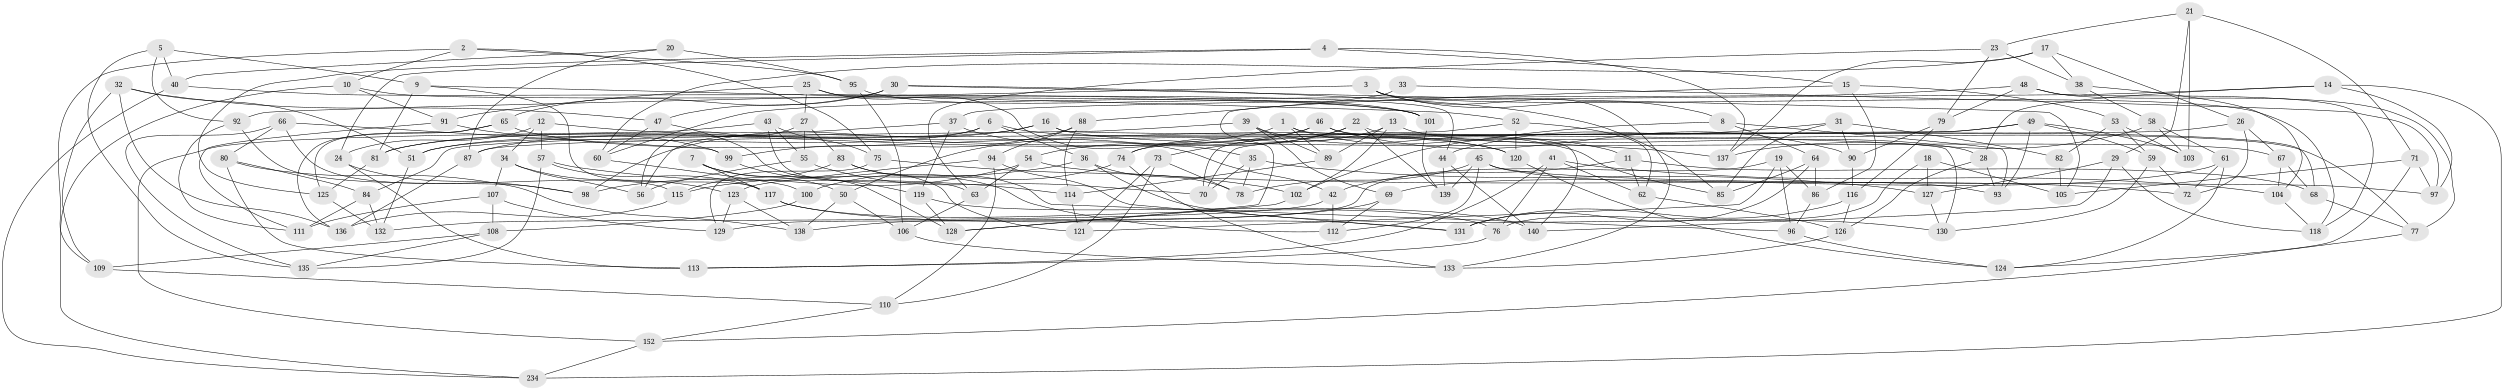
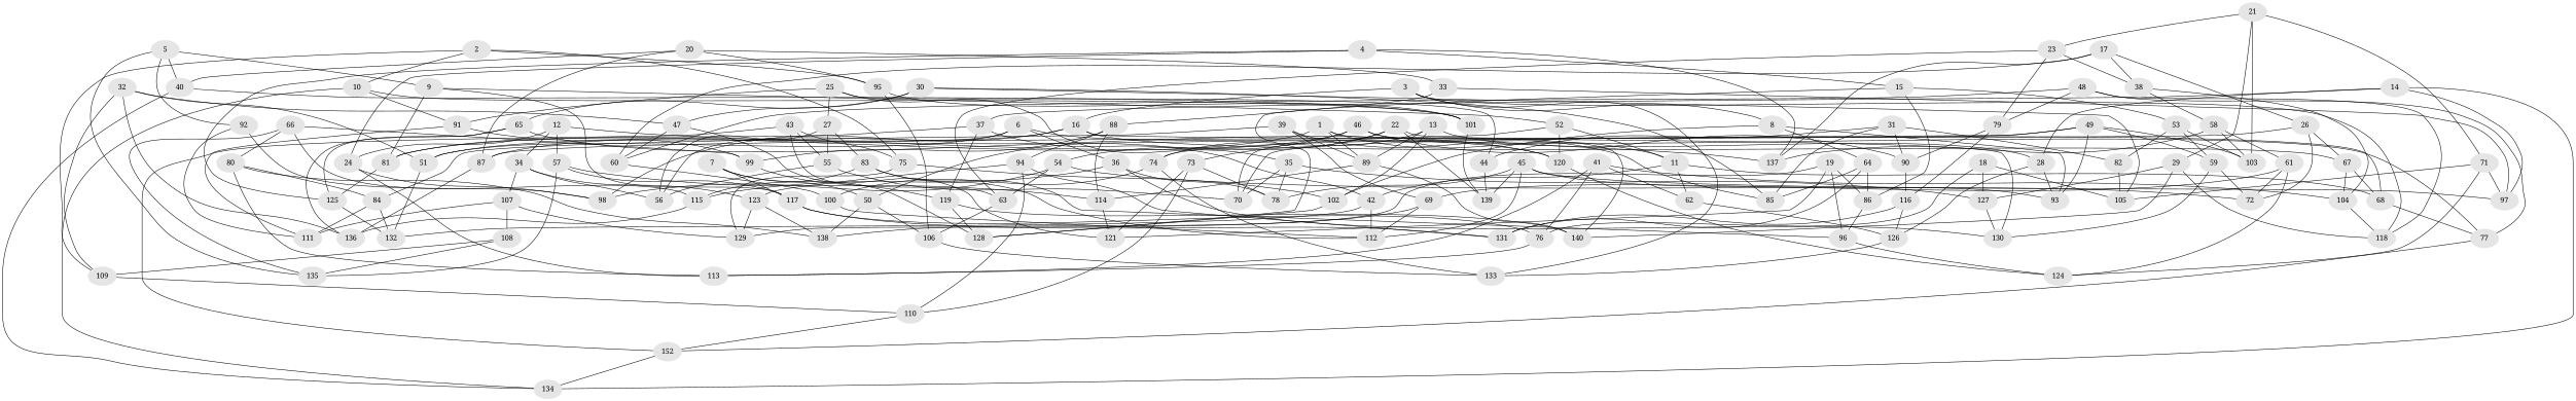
  graph {
    fontname="Noto Serif"
    node [color=gray90 fontname="Noto Serif" style=filled]
    edge [fontname="Noto Serif"]
    1
    11
    81
    89
    140
    42
    62
    68
    125
    114
    2
    10
    75
    95
    109
    91
    101
-   134 [label=234]
+   134
    102
    129
    106
    110
    3
    8
    92
    118
    133
    64
    93
    98
    111
    4
    15
    24
    137
    128
    53
    86
    113
    132
    5
    9
    40
    135
    117
    52
    6
    36
    51
    56
    120
    130
    78
    115
    124
    7
    50
    138
    76
    131
    85
    70
    99
    139
    112
    126
    77
    12
    34
    57
    107
    123
    13
    28
    74
    100
    14
    37
    97
    119
    103
    82
    59
    96
    16
    67
    104
    17
    26
    38
    60
    87
    72
    58
    18
    105
    127
    19
    121
    20
    33
    88
    136
    21
    23
    29
    71
    63
    79
    22
    54
    73
    90
    116
    25
    27
    35
    44
    55
    83
    30
    47
    65
    31
    32
    94
    108
    61
    39
    69
    84
    41
    43
    n134 [label=152]
    45
    46
    48
    49
    66
    80
    1 -- 11
    1 -- 81
    1 -- 89
    1 -- 140
    11 -- 42
    11 -- 62
    11 -- 68
    81 -- 125
    89 -- 114
    42 -- 132
    42 -- 112
    62 -- 126
    68 -- 77
    125 -- 132
    114 -- 121
    2 -- 10
    2 -- 75
    2 -- 95
    2 -- 109
    10 -- 91
    10 -- 101
    10 -- 134
    75 -- 102
    75 -- 129
    95 -- 101
    95 -- 106
    109 -- 110
    91 -- 111
    91 -- 99
    101 -- 139
    102 -- 128
    106 -- 133
    110 -- n134
    3 -- 8
-   3 -- 92
+   3 -- 16
    3 -- 118
    3 -- 133
    8 -- 102
    8 -- 64
    8 -- 93
    92 -- 98
    92 -- 111
    64 -- 86
    64 -- 131
    64 -- 85
    4 -- 125
    4 -- 15
    4 -- 24
    4 -- 137
    15 -- 128
    15 -- 53
    15 -- 86
    24 -- 98
    24 -- 113
    53 -- 103
    53 -- 82
    53 -- 59
    86 -- 96
    5 -- 92
    5 -- 9
    5 -- 40
    5 -- 135
    9 -- 81
    9 -- 117
    9 -- 52
    40 -- 101
    40 -- 134
    117 -- 76
    117 -- 131
-   52 -- 62
+   52 -- 11
    52 -- 120
    52 -- 70
    6 -- 36
    6 -- 51
    6 -- 56
    6 -- 120
    36 -- 130
    36 -- 78
    36 -- 115
    51 -- 132
    120 -- 124
    115 -- 136
    7 -- 128
    7 -- 117
    7 -- 50
    50 -- 106
    50 -- 138
    76 -- 113
    99 -- 119
    126 -- 133
    77 -- n134
    12 -- 24
    12 -- 137
    12 -- 34
    12 -- 57
    34 -- 56
    34 -- 107
    34 -- 123
    57 -- 114
    57 -- 135
    57 -- 117
    107 -- 129
    107 -- 111
    107 -- 108
    123 -- 129
    123 -- 138
    13 -- 89
    13 -- 102
    13 -- 28
    13 -- 74
    28 -- 93
    28 -- 126
    74 -- 133
    74 -- 100
-   100 -- 108
+   100 -- 112
    14 -- 134
    14 -- 28
    14 -- 37
    14 -- 97
    37 -- 81
    37 -- 42
    37 -- 119
    119 -- 140
    119 -- 128
    82 -- 105
    59 -- 130
    59 -- 72
    96 -- 124
    16 -- 98
    16 -- 51
    16 -- 130
    16 -- 67
    67 -- 68
    67 -- 104
    104 -- 118
    17 -- 137
    17 -- 26
    17 -- 38
    17 -- 60
    26 -- 67
    26 -- 87
    26 -- 72
    38 -- 104
    38 -- 58
    60 -- 100
    87 -- 136
    58 -- 137
    58 -- 103
    58 -- 61
    18 -- 76
    18 -- 105
    18 -- 127
    127 -- 130
    19 -- 129
    19 -- 86
    19 -- 96
    19 -- 121
    20 -- 95
    20 -- 40
    20 -- 87
+   20 -- 33
    33 -- 97
    33 -- 88
    88 -- 114
    88 -- 99
    88 -- 94
    21 -- 103
    21 -- 23
    21 -- 29
    21 -- 71
    23 -- 38
    23 -- 63
    23 -- 79
    29 -- 140
    29 -- 118
    29 -- 127
    71 -- 124
    71 -- 97
    71 -- 105
    63 -- 106
    79 -- 90
    79 -- 116
    22 -- 68
    22 -- 139
    22 -- 54
    22 -- 73
    54 -- 98
    54 -- 72
    54 -- 63
    73 -- 110
    73 -- 78
    73 -- 121
    90 -- 116
    116 -- 131
    116 -- 126
    25 -- 91
    25 -- 27
    25 -- 35
    25 -- 44
    27 -- 56
    27 -- 55
    27 -- 83
    35 -- 78
    35 -- 70
    35 -- 127
-   44 -- 140
+   89 -- 140
    44 -- 139
    55 -- 56
    55 -- 70
    83 -- 115
    83 -- 112
    83 -- 96
    30 -- 85
    30 -- 105
    30 -- 47
    30 -- 65
    47 -- 60
    47 -- 121
    65 -- 125
    65 -- 120
    65 -- 136
    31 -- 85
    31 -- 82
    31 -- 90
    31 -- 44
    32 -- 109
    32 -- 51
    32 -- 136
    32 -- 47
    94 -- 110
    94 -- 131
    94 -- 123
    108 -- 109
    108 -- 135
    61 -- 124
    61 -- 72
    61 -- 69
    39 -- 89
    39 -- 85
    39 -- 69
    39 -- 84
    69 -- 138
    69 -- 112
    84 -- 111
    84 -- 132
    41 -- 62
    41 -- 113
    41 -- 76
    41 -- 104
    43 -- 75
    43 -- 63
    43 -- 55
    43 -- n134
    n134 -- 134
    45 -- 93
    45 -- 78
    45 -- 139
    45 -- 112
    45 -- 97
    46 -- 50
    46 -- 77
    46 -- 87
    46 -- 90
    48 -- 118
    48 -- 77
    48 -- 60
    48 -- 79
    49 -- 93
    49 -- 70
    49 -- 74
    49 -- 103
    49 -- 59
    66 -- 135
    66 -- 115
    66 -- 99
    66 -- 80
    80 -- 113
    80 -- 138
    80 -- 84
  }
